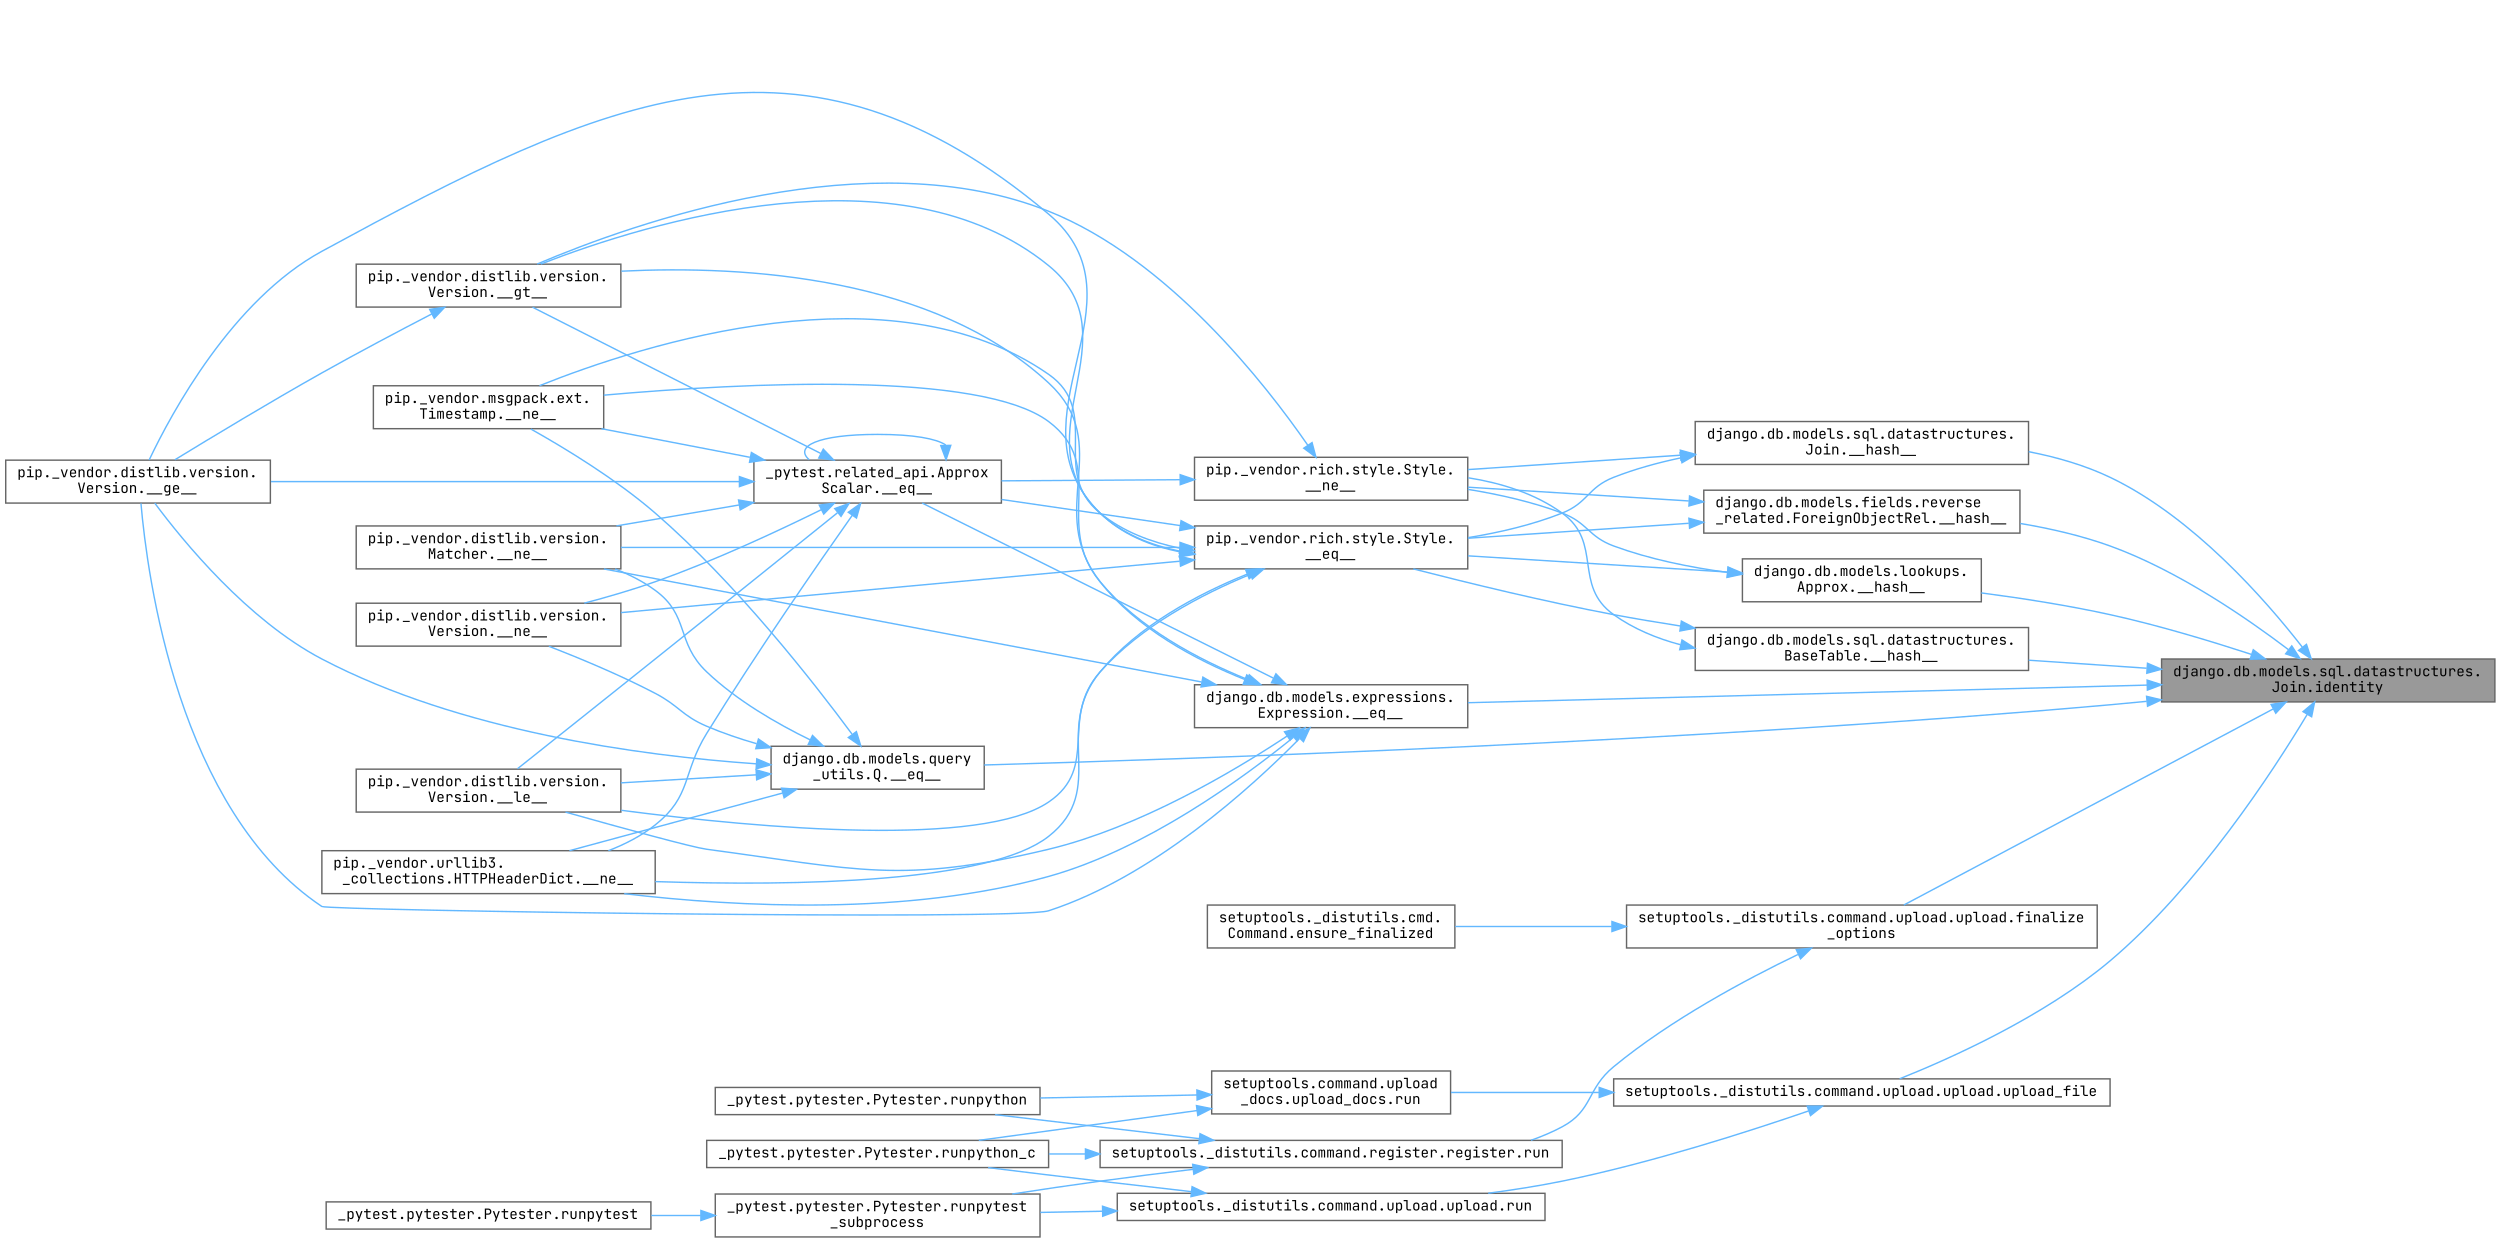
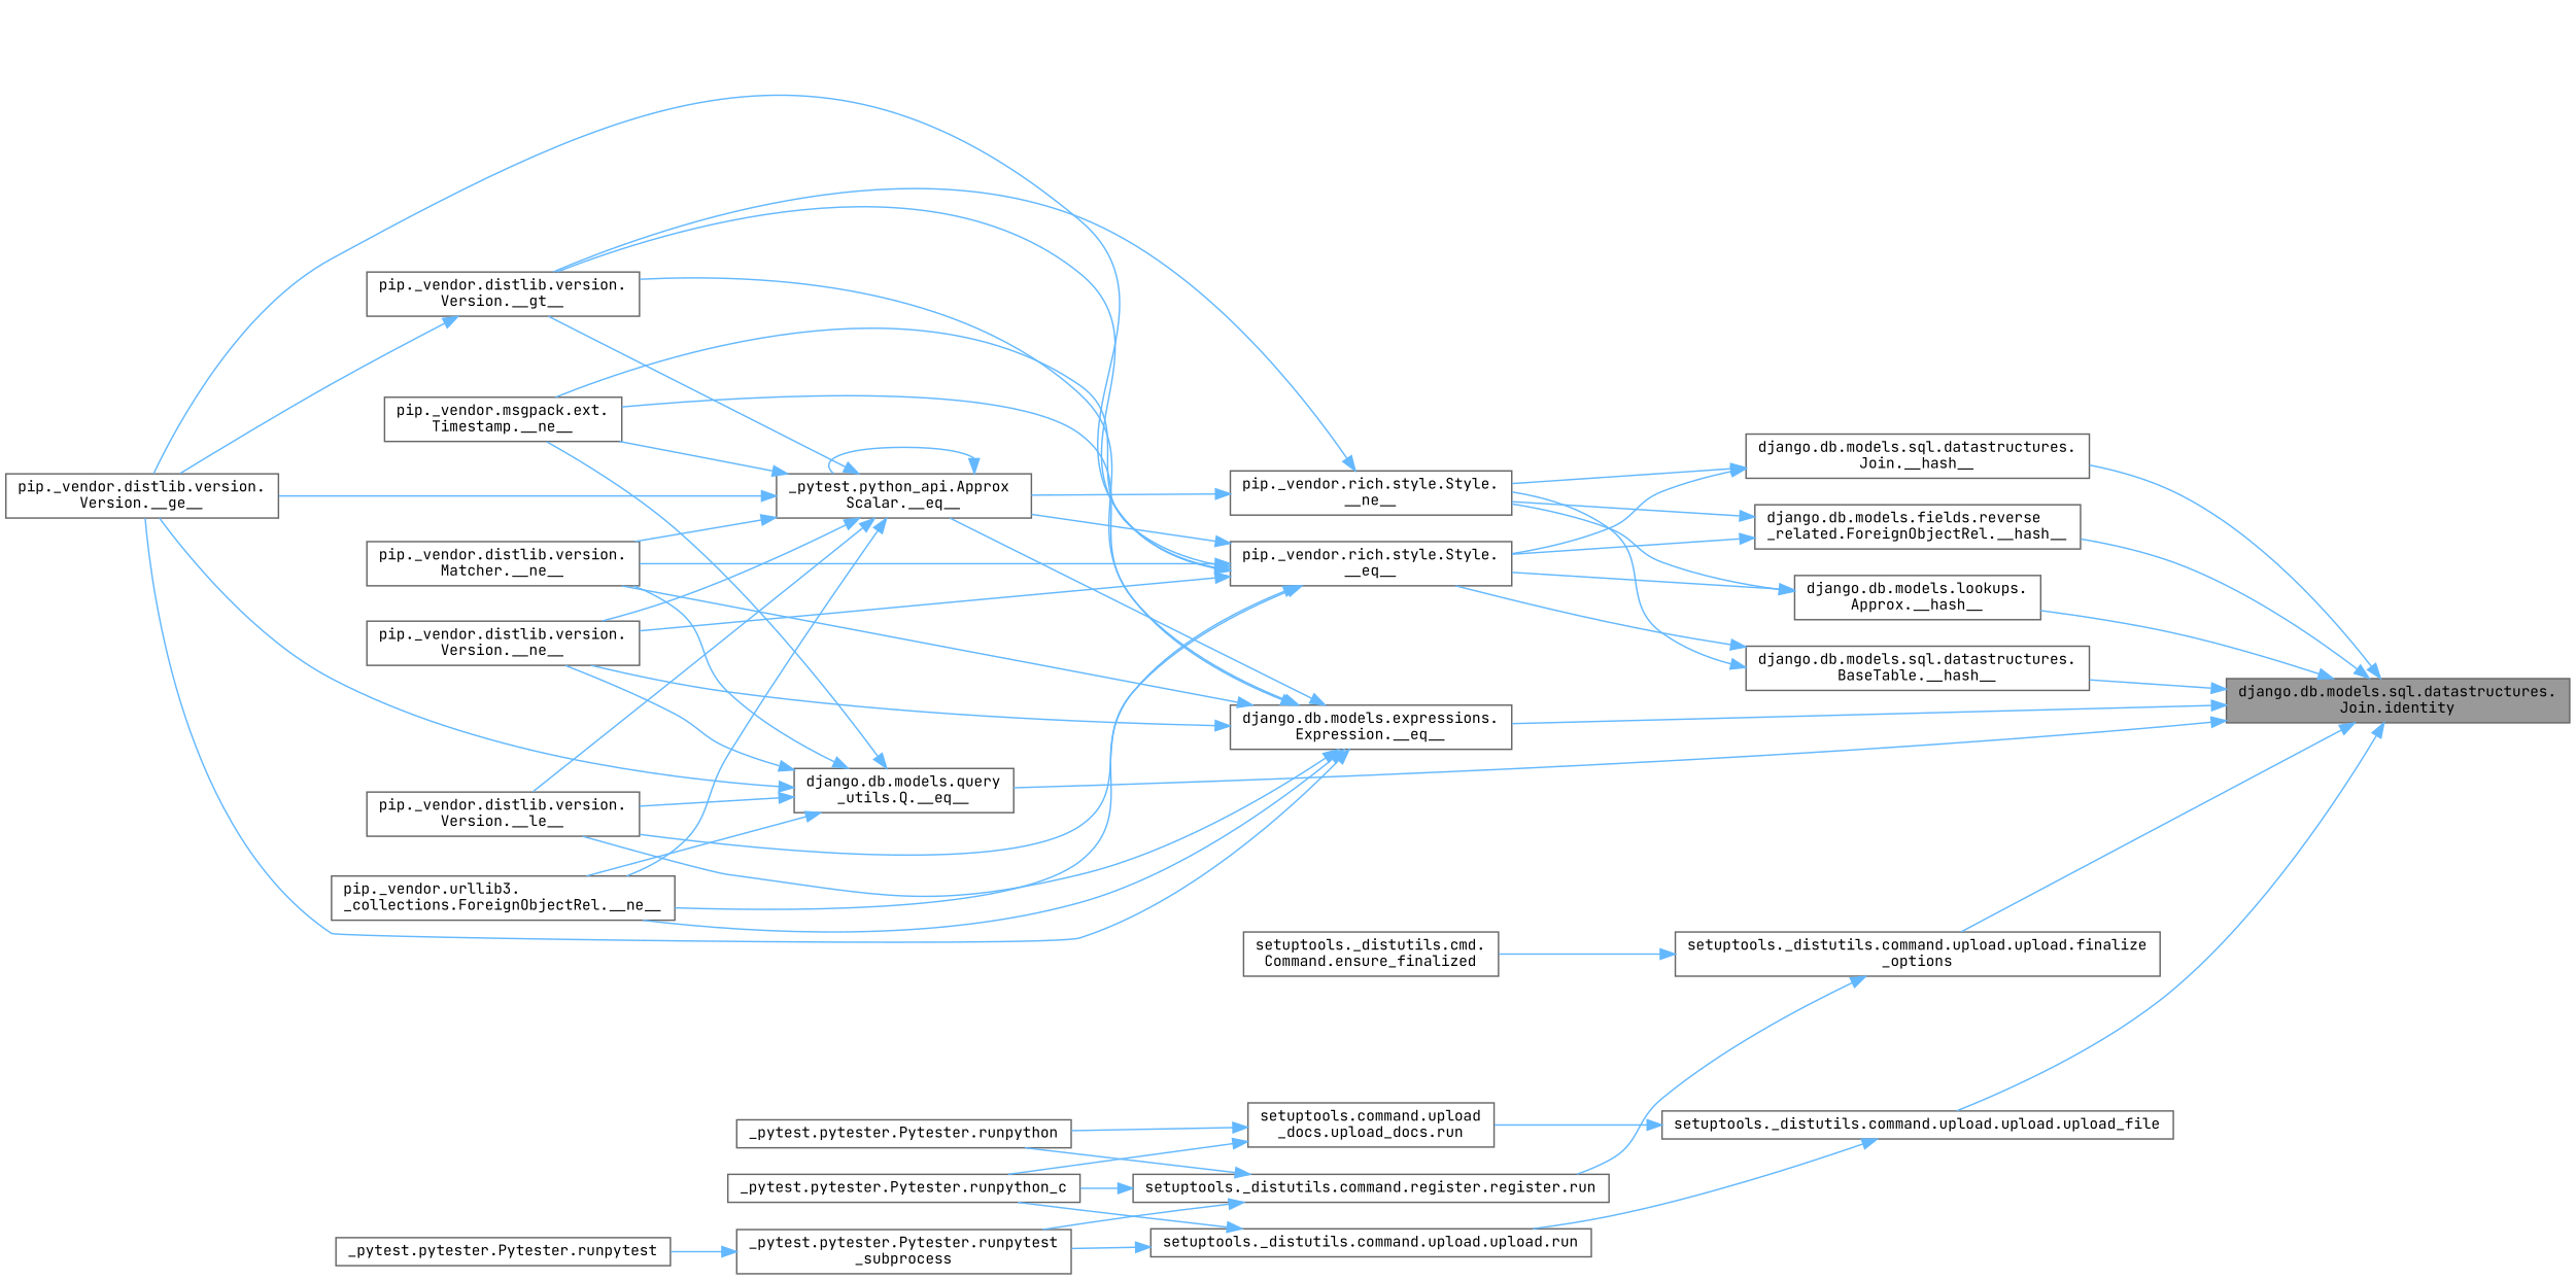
  digraph {
    fontname="JetBrains Mono"
    rankdir=RL
    node [color=grey40 fillcolor=white fontname="JetBrains Mono" fontsize=10 shape=box style=filled]
    edge [color=steelblue1 dir=back fontname="JetBrains Mono" fontsize=10 labelfontname=Helvetica labelfontsize=10 style=solid]
    n1 [color=gray40 fillcolor=grey60 fontcolor=black height=0.2 label="django.db.models.sql.datastructures.\lJoin.identity" width=0.4]
    n2 [height=0.2 label="django.db.models.expressions.\lExpression.__eq__" width=0.4]
    n3 [height=0.2 label="django.db.models.query\l_utils.Q.__eq__" width=0.4]
    n4 [height=0.2 label="django.db.models.fields.reverse\l_related.ForeignObjectRel.__hash__" width=0.4]
    n5 [height=0.2 label="django.db.models.lookups.\lApprox.__hash__" width=0.4]
    n6 [height=0.2 label="django.db.models.sql.datastructures.\lBaseTable.__hash__" width=0.4]
    n7 [height=0.2 label="django.db.models.sql.datastructures.\lJoin.__hash__" width=0.4]
    n8 [height=0.2 label="setuptools._distutils.command.upload.upload.finalize\l_options" width=0.4]
    n9 [height=0.2 label="setuptools._distutils.command.upload.upload.upload_file" width=0.4]
-   n10 [height=0.2 label="_pytest.related_api.Approx\lScalar.__eq__" width=0.4]
+   n10 [height=0.2 label="_pytest.python_api.Approx\lScalar.__eq__" width=0.4]
    n11 [height=0.2 label="pip._vendor.distlib.version.\lVersion.__ge__" width=0.4]
    n12 [height=0.2 label="pip._vendor.distlib.version.\lVersion.__gt__" width=0.4]
    n13 [height=0.2 label="pip._vendor.distlib.version.\lVersion.__le__" width=0.4]
    n14 [height=0.2 label="pip._vendor.distlib.version.\lMatcher.__ne__" width=0.4]
    n15 [height=0.2 label="pip._vendor.distlib.version.\lVersion.__ne__" width=0.4]
    n16 [height=0.2 label="pip._vendor.msgpack.ext.\lTimestamp.__ne__" width=0.4]
-   n17 [height=0.2 label="pip._vendor.urllib3.\l_collections.HTTPHeaderDict.__ne__" width=0.4]
+   n17 [height=0.2 label="pip._vendor.urllib3.\l_collections.ForeignObjectRel.__ne__" width=0.4]
    n18 [height=0.2 label="pip._vendor.rich.style.Style.\l__eq__" width=0.4]
    n19 [height=0.2 label="pip._vendor.rich.style.Style.\l__ne__" width=0.4]
    n20 [height=0.2 label="setuptools._distutils.cmd.\lCommand.ensure_finalized" width=0.4]
    n21 [height=0.2 label="setuptools._distutils.command.register.register.run" width=0.4]
    n22 [height=0.2 label="setuptools._distutils.command.upload.upload.run" width=0.4]
    n23 [height=0.2 label="setuptools.command.upload\l_docs.upload_docs.run" width=0.4]
    n24 [height=0.2 label="_pytest.pytester.Pytester.runpytest\l_subprocess" width=0.4]
    n25 [height=0.2 label="_pytest.pytester.Pytester.runpython" width=0.4]
    n26 [height=0.2 label="_pytest.pytester.Pytester.runpython_c" width=0.4]
    n27 [height=0.2 label="_pytest.pytester.Pytester.runpytest" width=0.4]
    n1 -> n2
    n1 -> n3
    n1 -> n4
    n1 -> n5
    n1 -> n6
    n1 -> n7
    n1 -> n8
    n1 -> n9
    n2 -> n10
    n2 -> n11
    n2 -> n12
    n2 -> n13
    n2 -> n14
+   n2 -> n15
    n2 -> n16
    n2 -> n17
    n3 -> n11
    n3 -> n13
    n3 -> n14
    n3 -> n15
    n3 -> n16
    n3 -> n17
    n4 -> n18
    n4 -> n19
    n5 -> n18
    n5 -> n19
    n6 -> n18
    n6 -> n19
    n7 -> n18
    n7 -> n19
    n8 -> n20
    n8 -> n21
    n9 -> n22
    n9 -> n23
    n10 -> n10
    n10 -> n11
    n10 -> n12
    n10 -> n13
    n10 -> n14
    n10 -> n15
    n10 -> n16
    n10 -> n17
    n12 -> n11
    n18 -> n10
    n18 -> n11
    n18 -> n12
    n18 -> n13
    n18 -> n14
    n18 -> n15
    n18 -> n16
    n18 -> n17
    n19 -> n10
    n19 -> n12
    n21 -> n24
    n21 -> n25
    n21 -> n26
    n22 -> n24
    n22 -> n26
    n23 -> n25
    n23 -> n26
    n24 -> n27
  }
